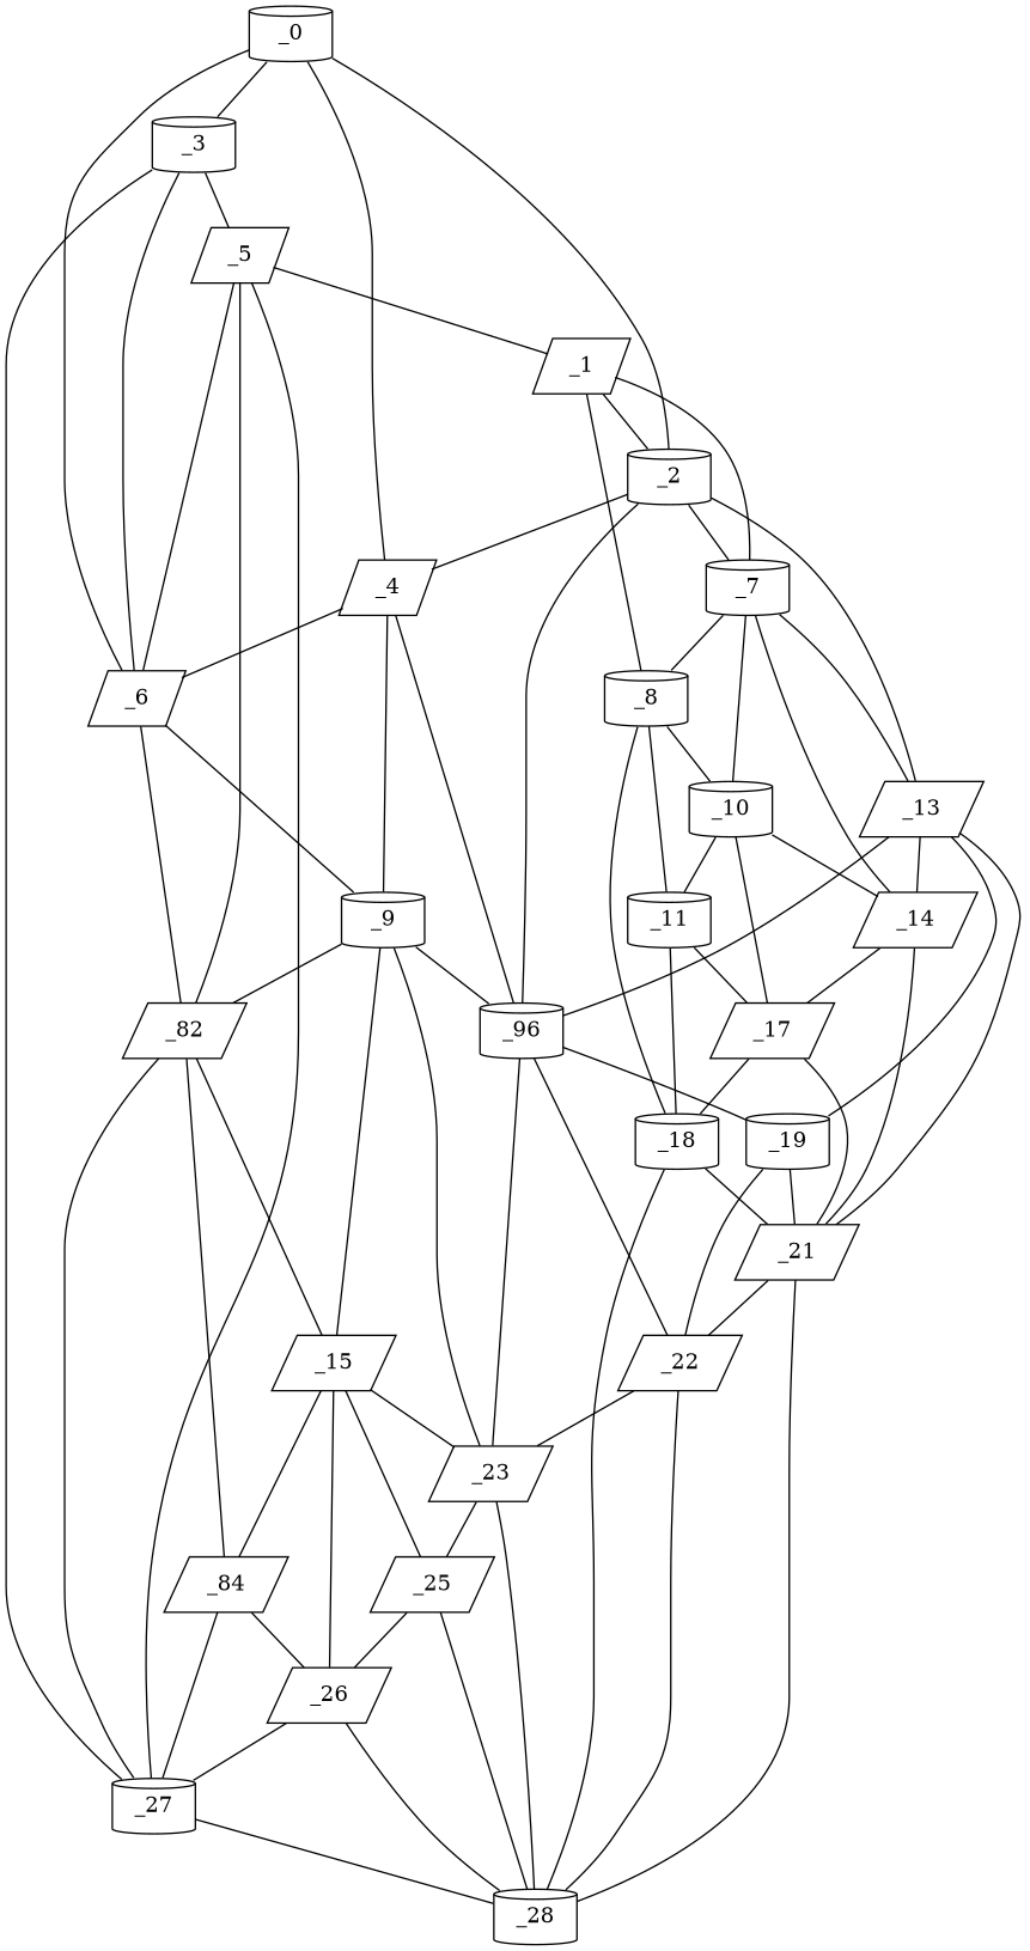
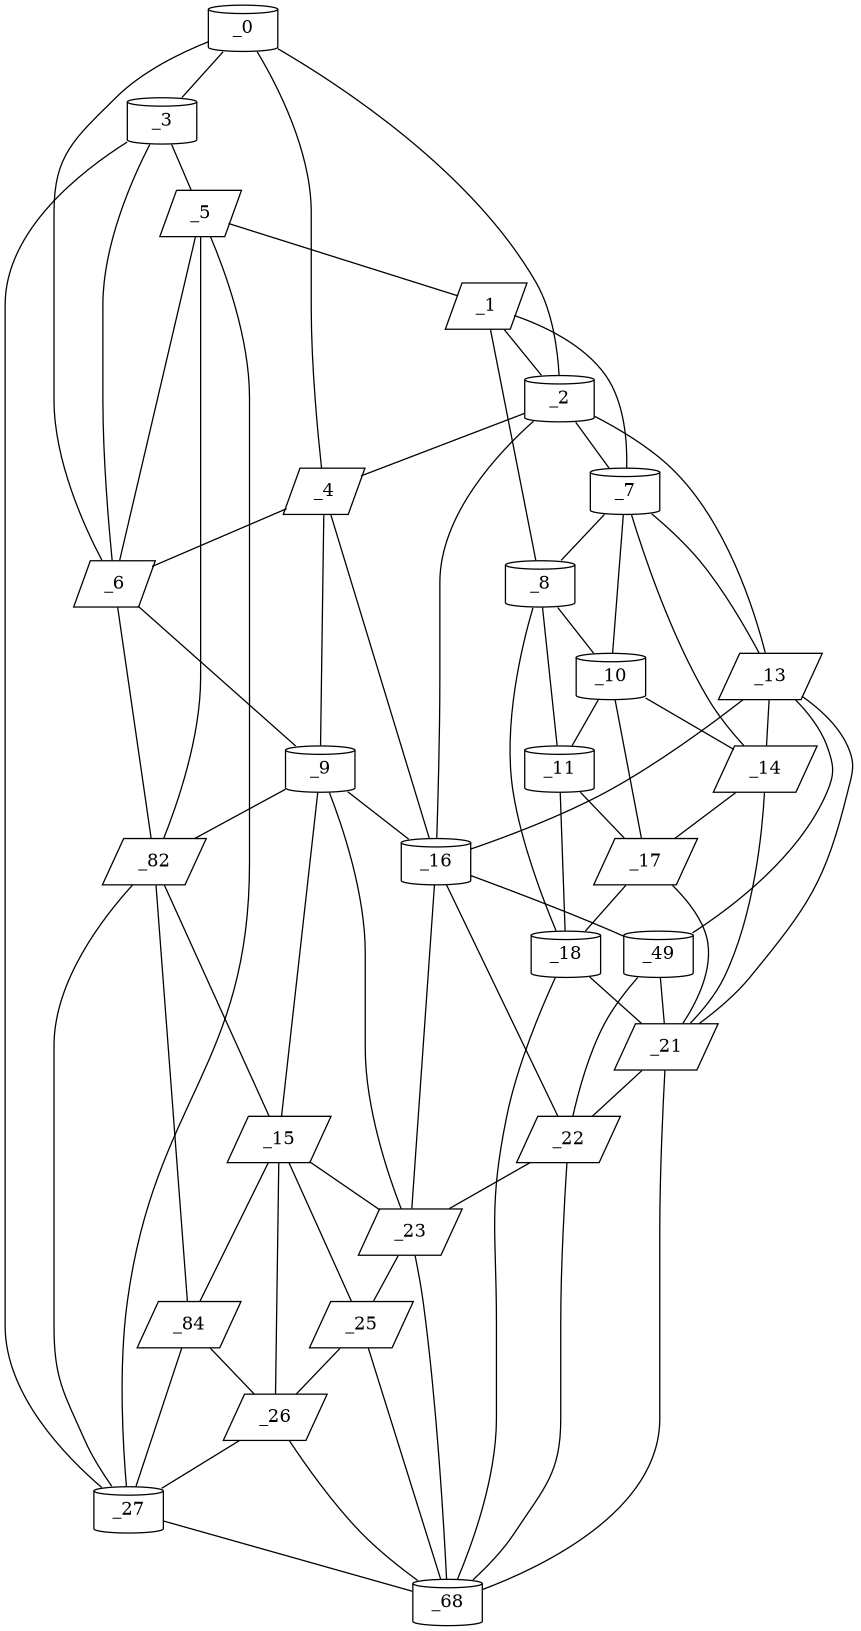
  graph {
    node [shape=parallelogram x=57 y=12]
    edge [valence=2]
    _0 [shape=cylinder x=20]
    _2 [shape=cylinder x=43 y=97]
    _3 [shape=cylinder x=50 y=5]
    _4 [x=55 y=42]
    _6 [y=28]
    _1 [x=31 y=119]
    _7 [shape=cylinder x=59 y=104]
    _8 [shape=cylinder x=59 y=125]
    _13 [x=74 y=98]
-   _16 [shape=cylinder x=85 y=77 label=_96]
+   _16 [shape=cylinder x=85 y=77]
    _5 [y=13]
    _27 [shape=cylinder x=99]
    _9 [shape=cylinder x=61 y=40]
    n14 [label=_82 x=72 y=28]
    _10 [shape=cylinder x=69 y=113]
    _14 [x=75 y=105]
    _11 [shape=cylinder x=70 y=120]
    _18 [shape=cylinder x=87 y=119]
-   _19 [shape=cylinder x=90 y=85]
+   _19 [shape=cylinder x=90 y=85 label=_49]
    _21 [x=91 y=91]
    _23 [x=93 y=52]
    _22 [x=92 y=72]
-   _28 [shape=cylinder x=110 y=51]
+   _28 [shape=cylinder x=110 y=51 label=_68]
    _15 [x=85 y=39]
    n25 [label=_84 x=94 y=22]
    _17 [x=86 y=111]
    _25 [x=94 y=40]
    _26 [x=95 y=31]
    _0 -- _2
    _0 -- _3 [valence=1]
    _0 -- _4
    _0 -- _6
    _2 -- _4
    _2 -- _7
    _2 -- _13
    _2 -- _16
    _3 -- _6 [valence=1]
    _3 -- _5
    _3 -- _27 [valence=1]
    _4 -- _6 [valence=1]
    _4 -- _16
    _4 -- _9
    _6 -- _9 [valence=1]
    _6 -- n14 [valence=1]
    _1 -- _2
    _1 -- _7 [valence=1]
    _1 -- _8 [valence=1]
    _7 -- _8
    _7 -- _13
    _7 -- _10 [valence=1]
    _7 -- _14
    _8 -- _10
    _8 -- _11
    _8 -- _18 [valence=1]
    _13 -- _16 [valence=1]
    _13 -- _14 [valence=1]
    _13 -- _19
    _13 -- _21
    _16 -- _19
    _16 -- _23
    _16 -- _22 [valence=1]
    _5 -- _6
    _5 -- _1 [valence=1]
    _5 -- _27
    _5 -- n14
    _27 -- _28 [valence=1]
    _9 -- _16 [valence=1]
    _9 -- n14
    _9 -- _23
    _9 -- _15
    n14 -- _27
    n14 -- _15 [valence=1]
    n14 -- n25
    _10 -- _14
    _10 -- _11
    _10 -- _17
    _14 -- _21
    _14 -- _17
    _11 -- _18
    _11 -- _17
    _18 -- _21
    _18 -- _28 [valence=1]
    _19 -- _21
    _19 -- _22
    _21 -- _22
    _21 -- _28
    _23 -- _28
    _23 -- _25
    _22 -- _23
    _22 -- _28
    _15 -- _23 [valence=1]
    _15 -- n25
    _15 -- _25 [valence=1]
    _15 -- _26
    n25 -- _27
    n25 -- _26
    _17 -- _18
    _17 -- _21 [valence=1]
    _25 -- _28 [valence=1]
    _25 -- _26
    _26 -- _27
    _26 -- _28 [valence=1]
  }
